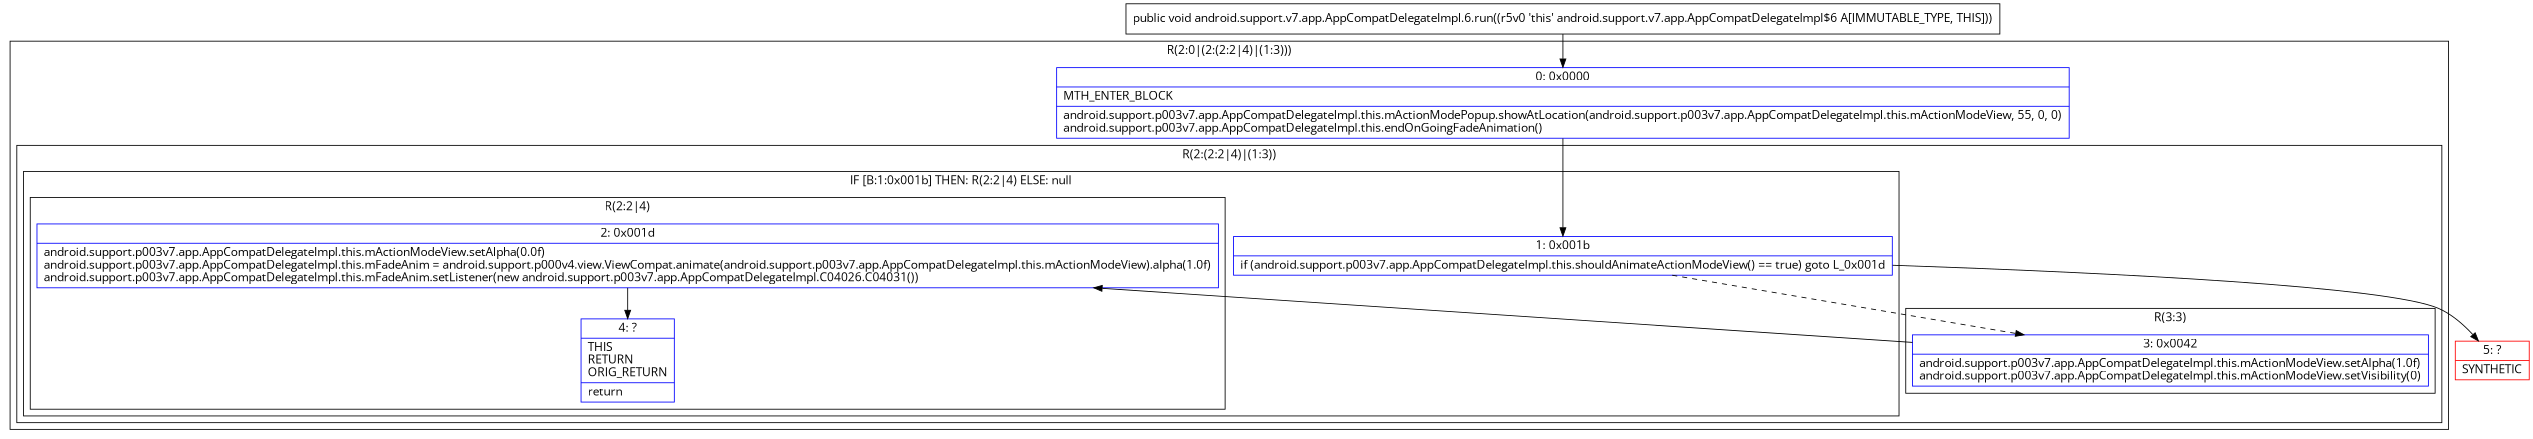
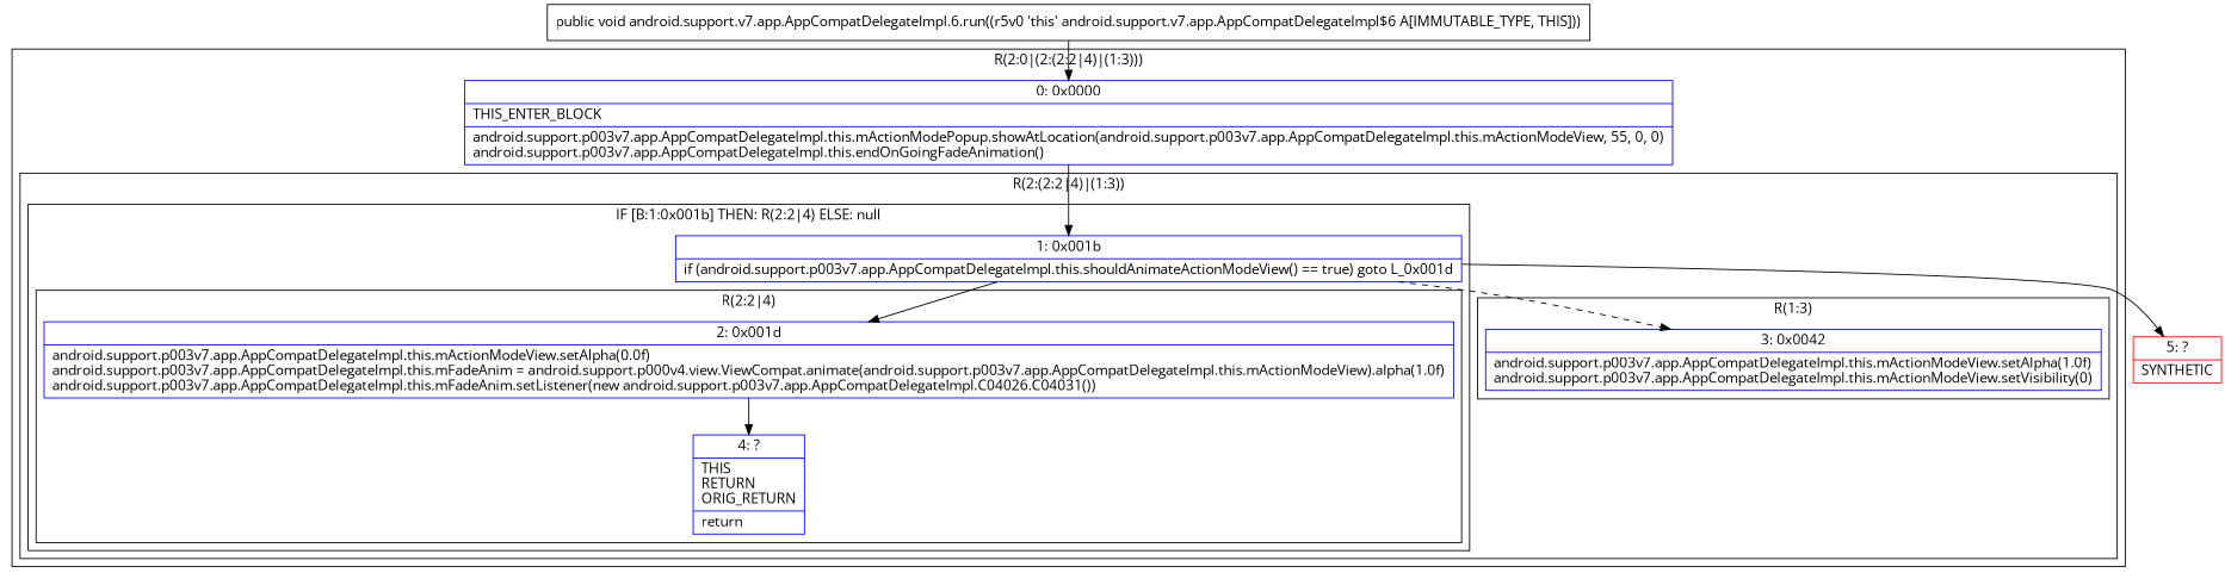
  digraph {
    fontname="Open Sans"
    node [color=blue fontname="Open Sans" shape=record]
    edge [fontname="Open Sans"]
    n1 [label="{2\:\ 0x001d|android.support.p003v7.app.AppCompatDelegateImpl.this.mActionModeView.setAlpha(0.0f)\landroid.support.p003v7.app.AppCompatDelegateImpl.this.mFadeAnim = android.support.p000v4.view.ViewCompat.animate(android.support.p003v7.app.AppCompatDelegateImpl.this.mActionModeView).alpha(1.0f)\landroid.support.p003v7.app.AppCompatDelegateImpl.this.mFadeAnim.setListener(new android.support.p003v7.app.AppCompatDelegateImpl.C04026.C04031())\l}"]
    n2 [label="{4\:\ ?|THIS\lRETURN\lORIG_RETURN\l|return\l}"]
    n3 [label="{1\:\ 0x001b|if (android.support.p003v7.app.AppCompatDelegateImpl.this.shouldAnimateActionModeView() == true) goto L_0x001d\l}"]
    n4 [label="{3\:\ 0x0042|android.support.p003v7.app.AppCompatDelegateImpl.this.mActionModeView.setAlpha(1.0f)\landroid.support.p003v7.app.AppCompatDelegateImpl.this.mActionModeView.setVisibility(0)\l}"]
-   n5 [label="{0\:\ 0x0000|MTH_ENTER_BLOCK\l|android.support.p003v7.app.AppCompatDelegateImpl.this.mActionModePopup.showAtLocation(android.support.p003v7.app.AppCompatDelegateImpl.this.mActionModeView, 55, 0, 0)\landroid.support.p003v7.app.AppCompatDelegateImpl.this.endOnGoingFadeAnimation()\l}"]
+   n5 [label="{0\:\ 0x0000|THIS_ENTER_BLOCK\l|android.support.p003v7.app.AppCompatDelegateImpl.this.mActionModePopup.showAtLocation(android.support.p003v7.app.AppCompatDelegateImpl.this.mActionModeView, 55, 0, 0)\landroid.support.p003v7.app.AppCompatDelegateImpl.this.endOnGoingFadeAnimation()\l}"]
    n6 [color=red label="{5\:\ ?|SYNTHETIC\l}"]
    n7 [label="{public void android.support.v7.app.AppCompatDelegateImpl.6.run((r5v0 'this' android.support.v7.app.AppCompatDelegateImpl$6 A[IMMUTABLE_TYPE, THIS])) }" color=""]
    subgraph cluster_1 {
      label="R(2:0|(2:(2:2|4)|(1:3)))"
      n5
      subgraph cluster_2 {
        label="R(2:(2:2|4)|(1:3))"
        subgraph cluster_3 {
          label="IF [B:1:0x001b] THEN: R(2:2|4) ELSE: null"
          n3
          subgraph cluster_4 {
            label="R(2:2|4)"
            n1
            n2
          }
        }
        subgraph cluster_5 {
-         label="R(3:3)"
+         label="R(1:3)"
          n4
        }
      }
    }
    n1 -> n2
-   n4 -> n1
+   n3 -> n1
    n3 -> n4 [style=dashed]
    n3 -> n6
    n5 -> n3
    n7 -> n5
  }
